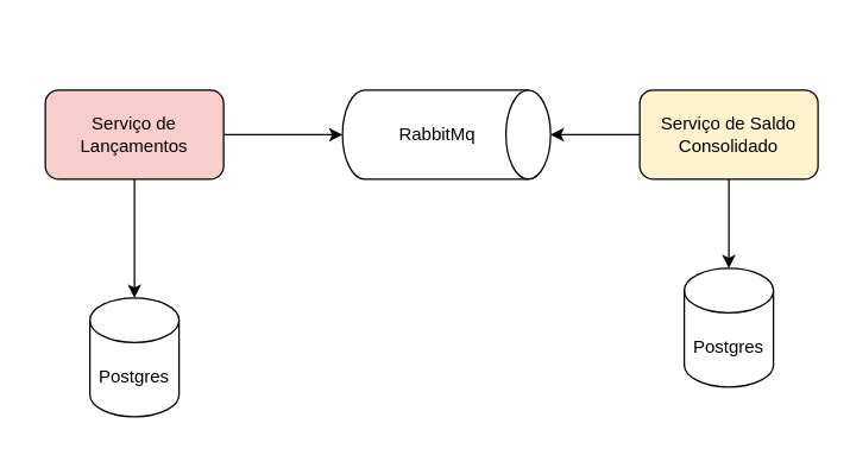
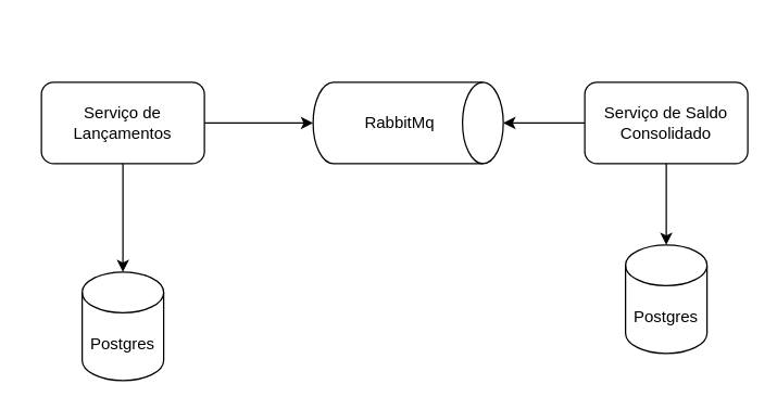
  <mxCell id="0" />
  <mxCell id="1" parent="0" />
  <mxCell id="2" style="edgeStyle=orthogonalEdgeStyle;rounded=0;orthogonalLoop=1;jettySize=auto;html=1;" edge="1" parent="1" source="3" target="4"><mxGeometry relative="1" as="geometry" /></mxCell>
- <mxCell id="3" value="Serviço de Lançamentos" style="rounded=1;whiteSpace=wrap;html=1;fillColor=#f8cecc;" vertex="1" parent="1"><mxGeometry x="30" y="60" width="120" height="60" as="geometry" /></mxCell>
+ <mxCell id="3" value="Serviço de Lançamentos" style="rounded=1;whiteSpace=wrap;html=1;" vertex="1" parent="1"><mxGeometry x="30" y="60" width="120" height="60" as="geometry" /></mxCell>
  <mxCell id="4" value="Postgres" style="shape=cylinder3;whiteSpace=wrap;html=1;boundedLbl=1;backgroundOutline=1;size=15;" vertex="1" parent="1"><mxGeometry x="60" y="200" width="60" height="80" as="geometry" /></mxCell>
  <mxCell id="5" value="" style="shape=cylinder3;whiteSpace=wrap;html=1;boundedLbl=1;backgroundOutline=1;size=15;rotation=90;" vertex="1" parent="1"><mxGeometry x="270" y="20" width="60" height="140" as="geometry" /></mxCell>
  <mxCell id="6" style="edgeStyle=orthogonalEdgeStyle;rounded=0;orthogonalLoop=1;jettySize=auto;html=1;" edge="1" parent="1" source="8" target="9"><mxGeometry relative="1" as="geometry" /></mxCell>
  <mxCell id="7" style="edgeStyle=orthogonalEdgeStyle;rounded=0;orthogonalLoop=1;jettySize=auto;html=1;" edge="1" parent="1" source="8" target="5"><mxGeometry relative="1" as="geometry" /></mxCell>
- <mxCell id="8" value="Serviço de Saldo Consolidado" style="rounded=1;whiteSpace=wrap;html=1;fillColor=#fff2cc;" vertex="1" parent="1"><mxGeometry x="430" y="60" width="120" height="60" as="geometry" /></mxCell>
+ <mxCell id="8" value="Serviço de Saldo Consolidado" style="rounded=1;whiteSpace=wrap;html=1;" vertex="1" parent="1"><mxGeometry x="430" y="60" width="120" height="60" as="geometry" /></mxCell>
  <mxCell id="9" value="Postgres" style="shape=cylinder3;whiteSpace=wrap;html=1;boundedLbl=1;backgroundOutline=1;size=15;" vertex="1" parent="1"><mxGeometry x="460" y="180" width="60" height="80" as="geometry" /></mxCell>
  <mxCell id="10" value="RabbitMq" style="text;html=1;align=center;verticalAlign=middle;whiteSpace=wrap;rounded=0;" vertex="1" parent="1"><mxGeometry x="264" y="75" width="60" height="30" as="geometry" /></mxCell>
  <mxCell id="11" style="edgeStyle=orthogonalEdgeStyle;rounded=0;orthogonalLoop=1;jettySize=auto;html=1;entryX=0.5;entryY=1;entryDx=0;entryDy=0;entryPerimeter=0;" edge="1" parent="1" source="3" target="5"><mxGeometry relative="1" as="geometry" /></mxCell>
  <mxCell id="12" value="" style="shape=image;html=1;verticalAlign=top;verticalLabelPosition=bottom;labelBackgroundColor=#ffffff;imageAspect=0;aspect=fixed;image=https://cdn1.iconfinder.com/data/icons/ionicons-fill-vol-2/512/logo-docker-128.png" vertex="1" parent="1"><mxGeometry x="20" y="30" width="48" height="48" as="geometry" /></mxCell>
  <mxCell id="13" value="" style="shape=image;html=1;verticalAlign=top;verticalLabelPosition=bottom;labelBackgroundColor=#ffffff;imageAspect=0;aspect=fixed;image=https://cdn1.iconfinder.com/data/icons/ionicons-fill-vol-2/512/logo-docker-128.png" vertex="1" parent="1"><mxGeometry x="40" y="180" width="48" height="48" as="geometry" /></mxCell>
  <mxCell id="14" value="" style="shape=image;html=1;verticalAlign=top;verticalLabelPosition=bottom;labelBackgroundColor=#ffffff;imageAspect=0;aspect=fixed;image=https://cdn1.iconfinder.com/data/icons/ionicons-fill-vol-2/512/logo-docker-128.png" vertex="1" parent="1"><mxGeometry x="222" y="30" width="48" height="48" as="geometry" /></mxCell>
  <mxCell id="15" value="" style="shape=image;html=1;verticalAlign=top;verticalLabelPosition=bottom;labelBackgroundColor=#ffffff;imageAspect=0;aspect=fixed;image=https://cdn1.iconfinder.com/data/icons/ionicons-fill-vol-2/512/logo-docker-128.png" vertex="1" parent="1"><mxGeometry x="420" y="27" width="48" height="48" as="geometry" /></mxCell>
  <mxCell id="16" value="" style="shape=image;html=1;verticalAlign=top;verticalLabelPosition=bottom;labelBackgroundColor=#ffffff;imageAspect=0;aspect=fixed;image=https://cdn1.iconfinder.com/data/icons/ionicons-fill-vol-2/512/logo-docker-128.png" vertex="1" parent="1"><mxGeometry x="440" y="170" width="48" height="48" as="geometry" /></mxCell>
